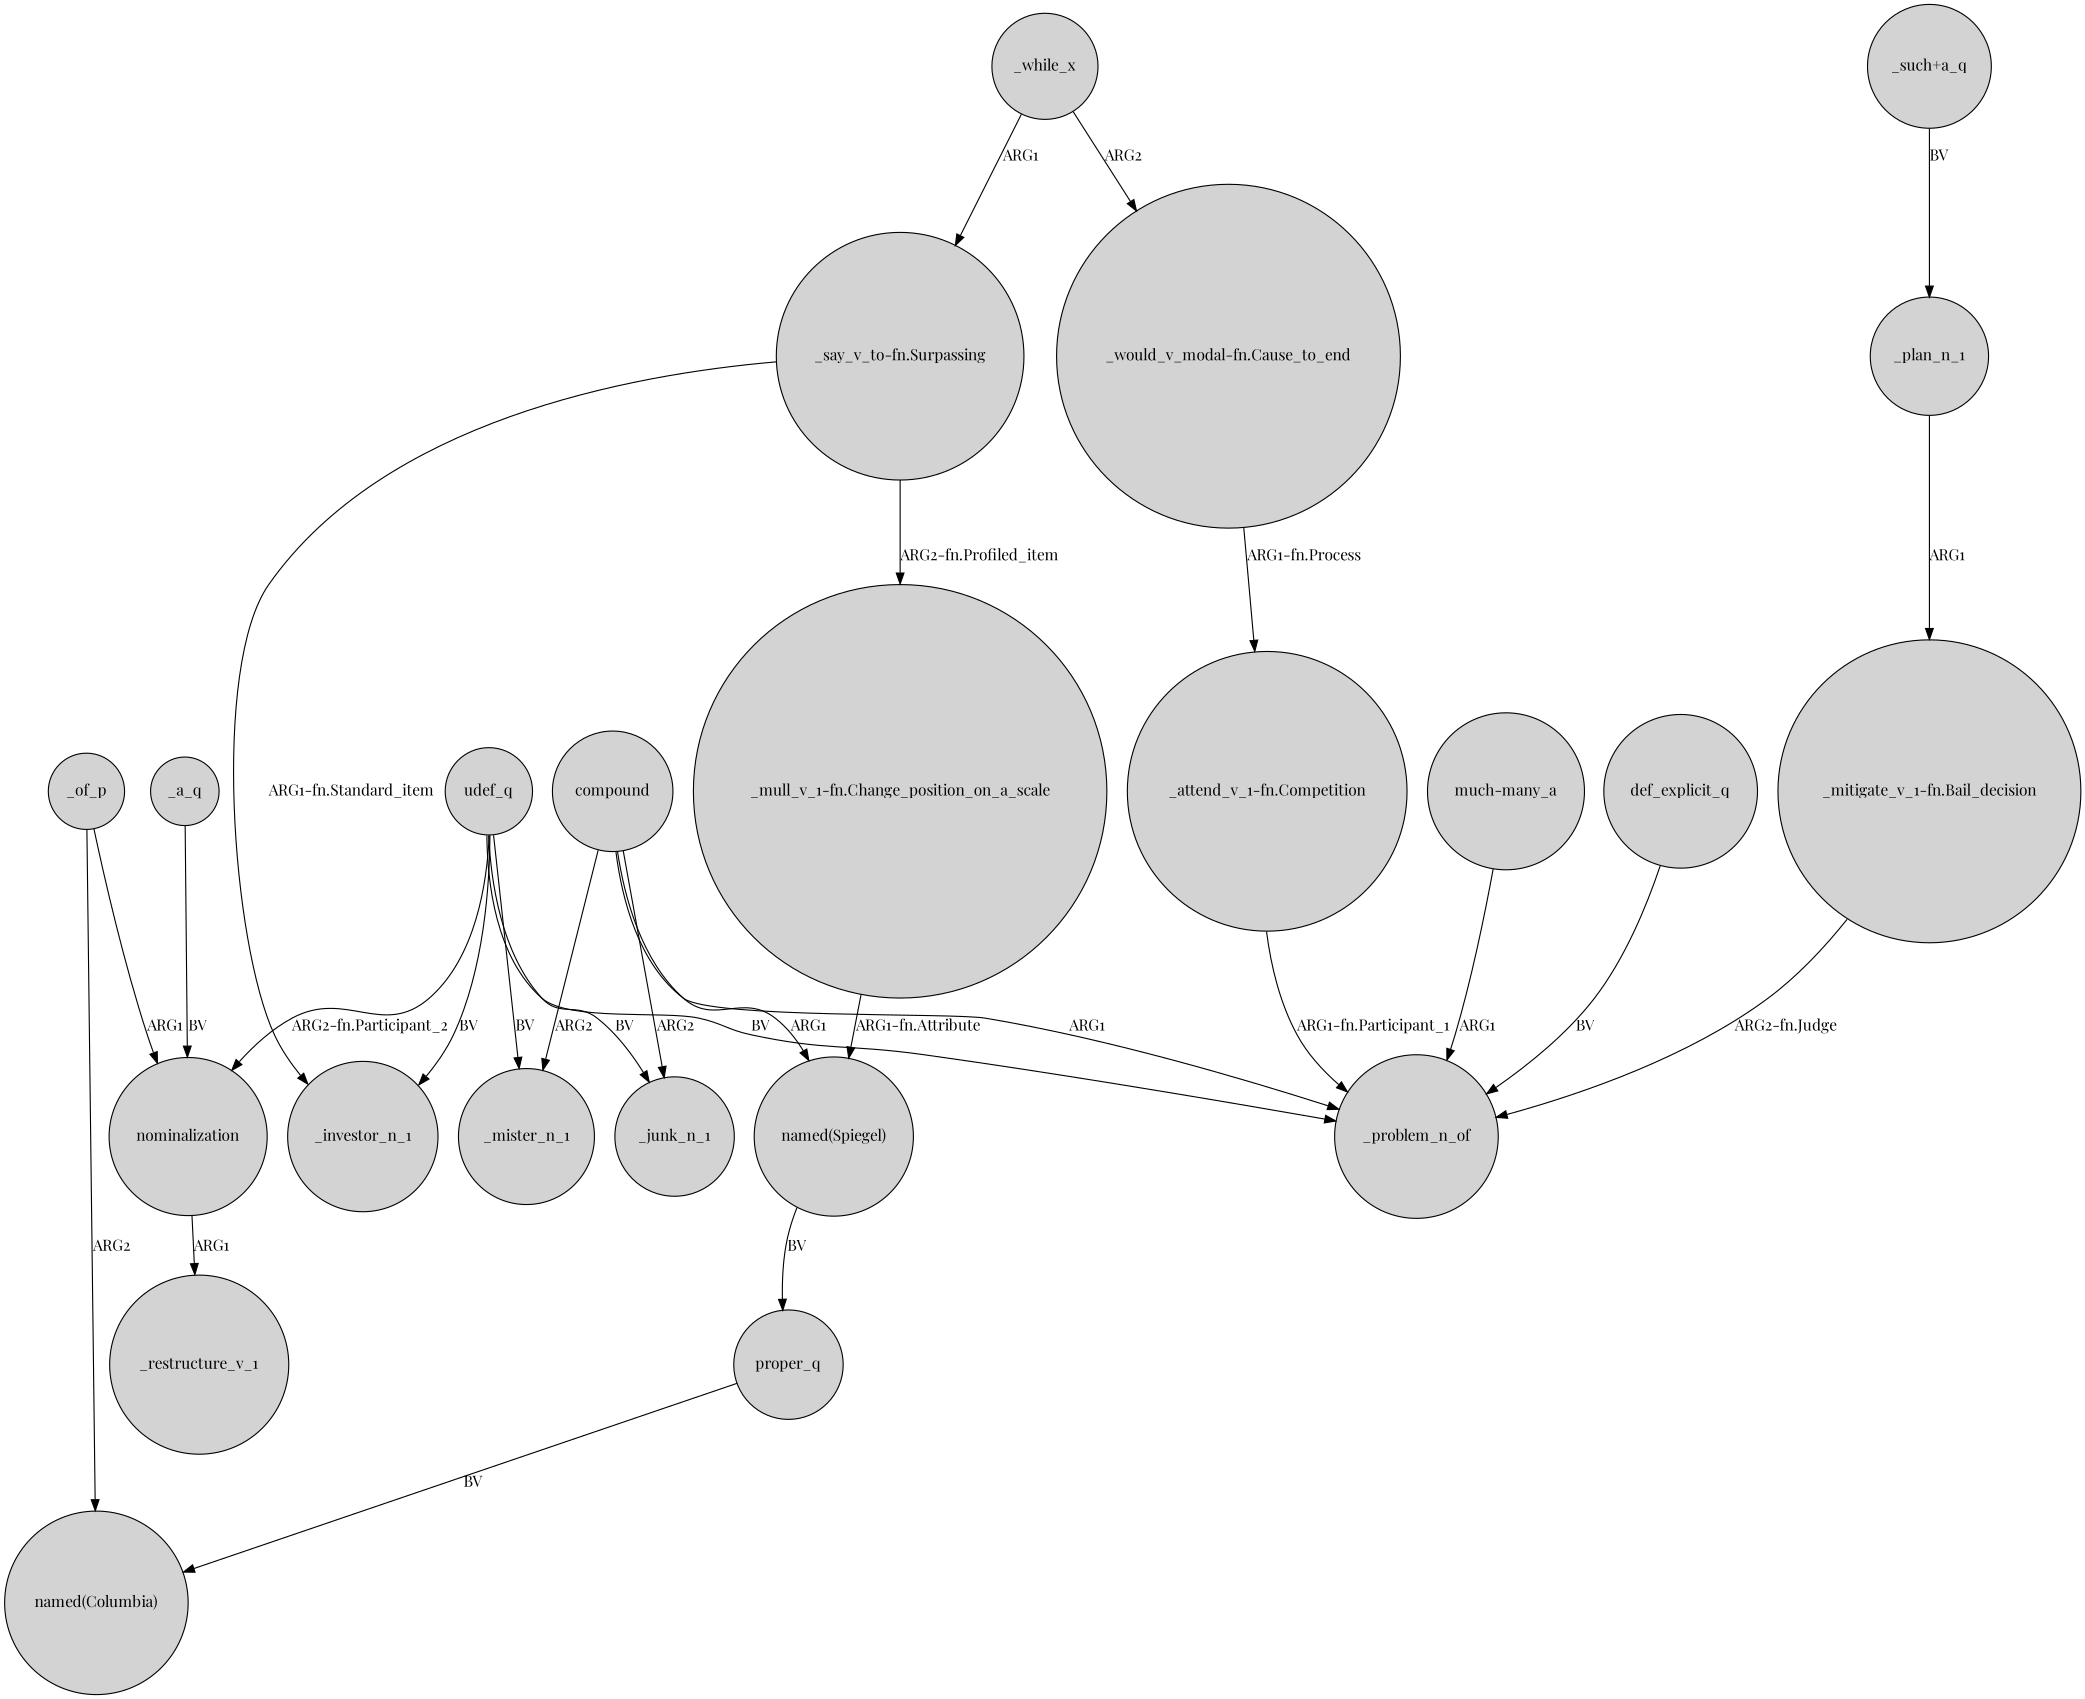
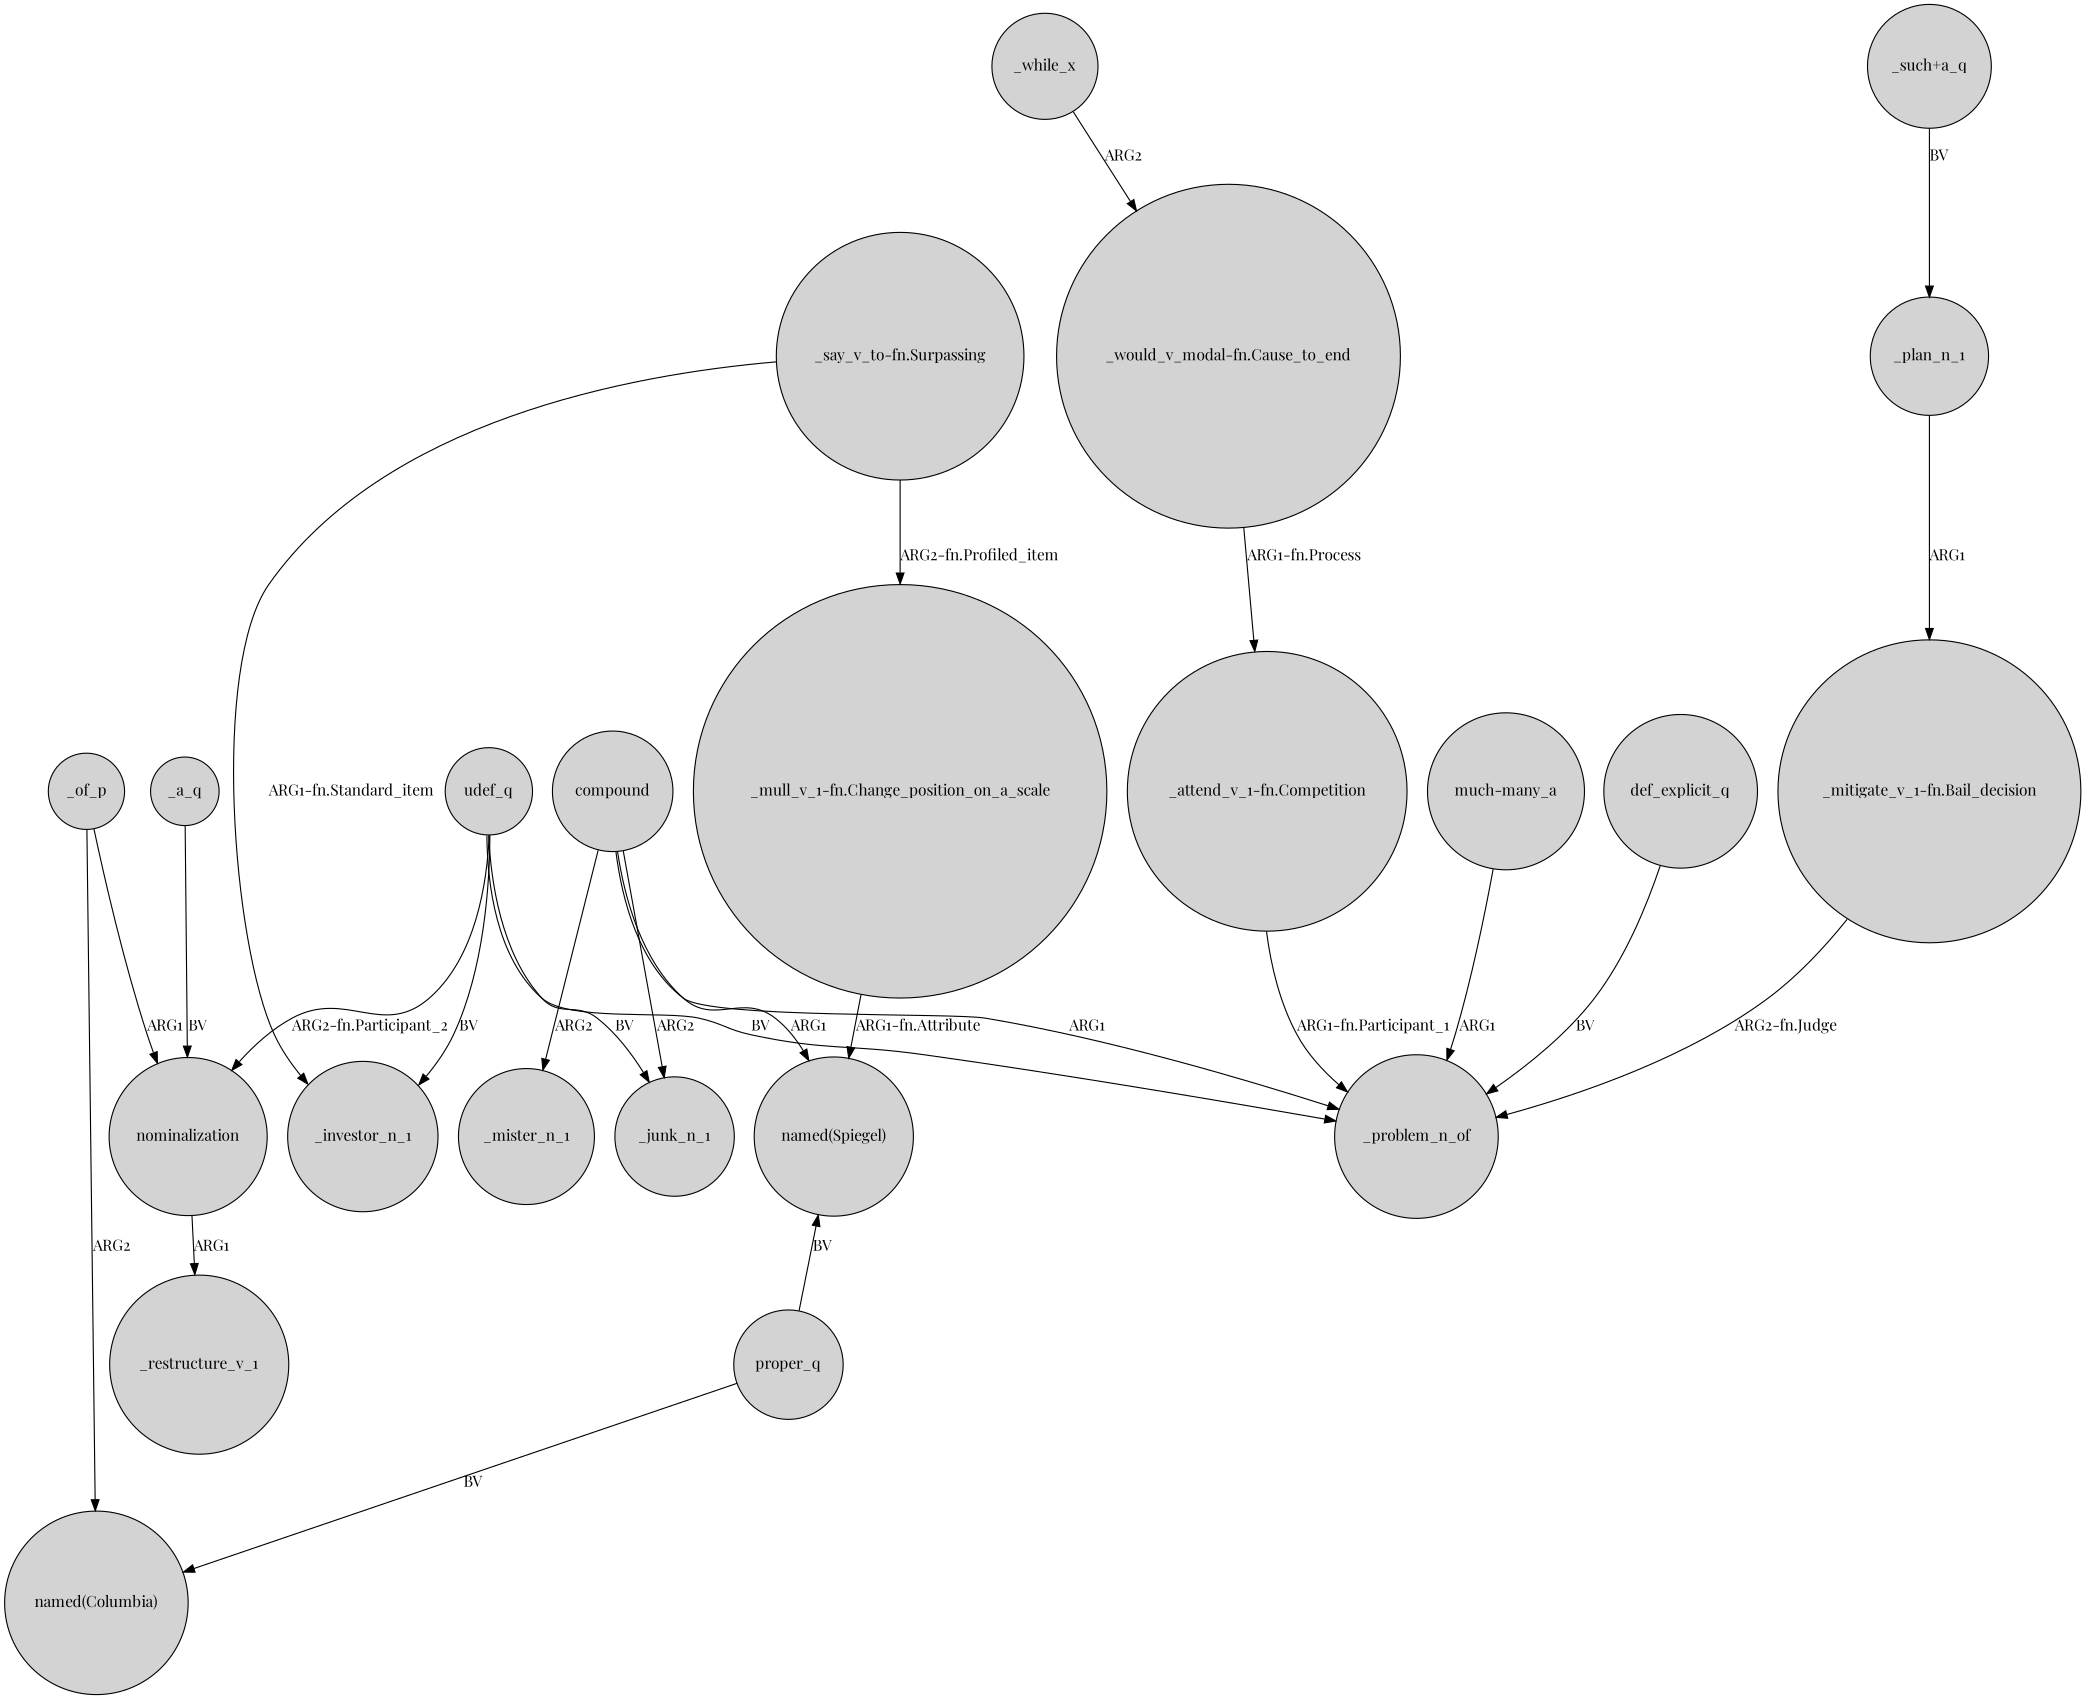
  digraph {
    fontname="Playfair Display"
    node [fontname="Playfair Display" shape=circle style=filled]
    edge [fontname="Playfair Display"]
    "_mull_v_1-fn.Change_position_on_a_scale"
    "named(Spiegel)"
    _plan_n_1
    "_mitigate_v_1-fn.Bail_decision"
    _problem_n_of
    compound
    _mister_n_1
    _junk_n_1
    "_say_v_to-fn.Surpassing"
    _investor_n_1
    "_attend_v_1-fn.Competition"
    nominalization
    _restructure_v_1
    _a_q
    proper_q
    "named(Columbia)"
    udef_q
    _of_p
    _while_x
    "_would_v_modal-fn.Cause_to_end"
    "much-many_a"
    def_explicit_q
    "_such+a_q"
    "_mull_v_1-fn.Change_position_on_a_scale" -> "named(Spiegel)" [label="ARG1-fn.Attribute"]
    _plan_n_1 -> "_mitigate_v_1-fn.Bail_decision" [label=ARG1]
    "_mitigate_v_1-fn.Bail_decision" -> _problem_n_of [label="ARG2-fn.Judge"]
    compound -> "named(Spiegel)" [label=ARG1]
    compound -> _problem_n_of [label=ARG1]
    compound -> _mister_n_1 [label=ARG2]
    compound -> _junk_n_1 [label=ARG2]
    "_say_v_to-fn.Surpassing" -> "_mull_v_1-fn.Change_position_on_a_scale" [label="ARG2-fn.Profiled_item"]
    "_say_v_to-fn.Surpassing" -> _investor_n_1 [label="ARG1-fn.Standard_item"]
    "_attend_v_1-fn.Competition" -> _problem_n_of [label="ARG1-fn.Participant_1"]
    nominalization -> _restructure_v_1 [label=ARG1]
    _a_q -> nominalization [label=BV]
-   "named(Spiegel)" -> proper_q [label=BV]
+   proper_q -> "named(Spiegel)" [label=BV]
    proper_q -> "named(Columbia)" [label=BV]
    udef_q -> _problem_n_of [label=BV]
-   udef_q -> _mister_n_1 [label=BV]
    udef_q -> _junk_n_1 [label=BV]
    udef_q -> _investor_n_1 [label=BV]
    udef_q -> nominalization [label="ARG2-fn.Participant_2"]
    _of_p -> nominalization [label=ARG1]
    _of_p -> "named(Columbia)" [label=ARG2]
-   _while_x -> "_say_v_to-fn.Surpassing" [label=ARG1]
    _while_x -> "_would_v_modal-fn.Cause_to_end" [label=ARG2]
    "_would_v_modal-fn.Cause_to_end" -> "_attend_v_1-fn.Competition" [label="ARG1-fn.Process"]
    "much-many_a" -> _problem_n_of [label=ARG1]
    def_explicit_q -> _problem_n_of [label=BV]
    "_such+a_q" -> _plan_n_1 [label=BV]
  }
